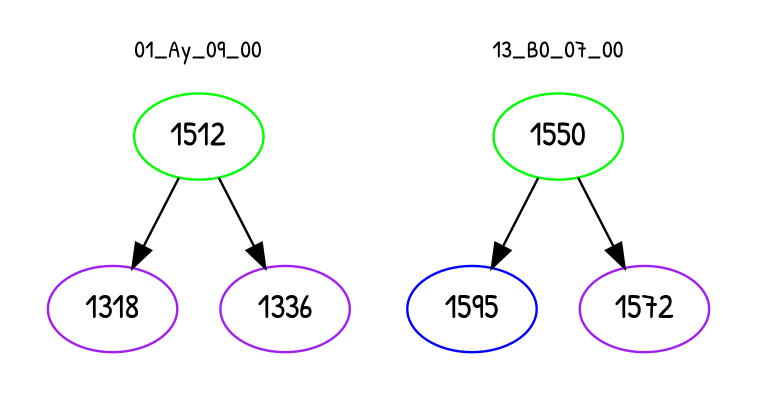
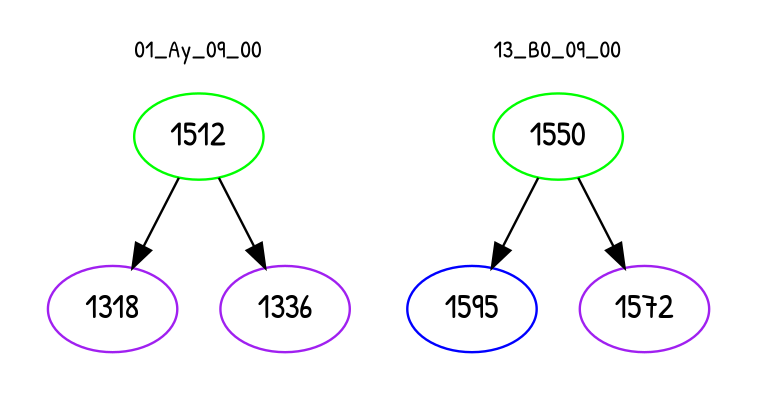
  digraph {
    fontname="Patrick Hand"
    node [color=purple fontname="Patrick Hand"]
    edge [color=black fontname="Patrick Hand"]
    n1 [color=green label=1512]
    n2 [label=1318]
    n3 [label=1336]
    n4 [color=green label=1550]
    n5 [color=blue label=1595]
    n6 [label=1572]
    subgraph cluster_1 {
      color=white
      fontsize=10
      label="01_Ay_09_00"
      n1
      n2
      n3
    }
    subgraph cluster_2 {
      color=white
      fontsize=10
-     label="13_B0_07_00"
+     label="13_B0_09_00"
      n4
      n5
      n6
    }
    n1 -> n2
    n1 -> n3
    n4 -> n5
    n4 -> n6
  }
